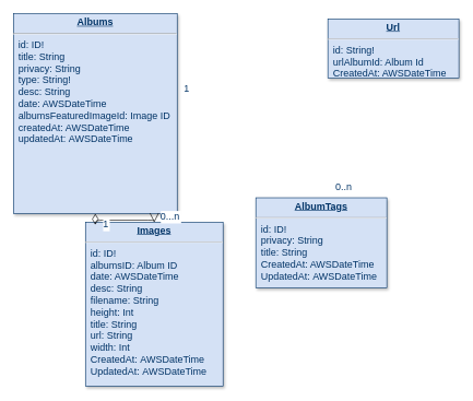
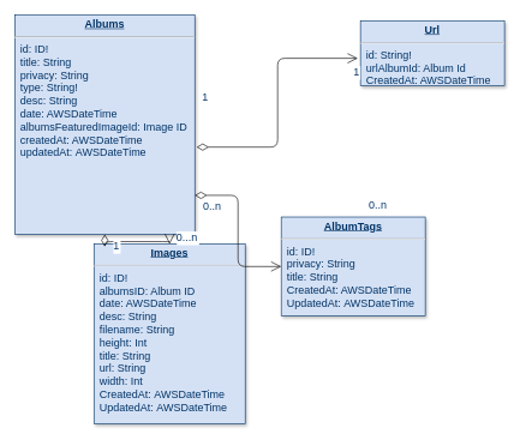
  <mxCell id="0" />
  <mxCell id="1" parent="0" />
  <mxCell id="2" value="&lt;p style=&quot;margin: 4px 0px 0px; text-align: center; text-decoration: underline; font-size: 15px;&quot;&gt;&lt;b style=&quot;font-size: 15px;&quot;&gt;Url&lt;/b&gt;&lt;/p&gt;&lt;hr style=&quot;font-size: 15px;&quot;&gt;&lt;p style=&quot;margin: 0px 0px 0px 8px; font-size: 15px;&quot;&gt;id: String!&lt;br style=&quot;font-size: 15px;&quot;&gt;urlAlbumId: Album Id&lt;/p&gt;&lt;p style=&quot;margin: 0px 0px 0px 8px; font-size: 15px;&quot;&gt;&lt;span style=&quot;background-color: initial; font-size: 15px;&quot;&gt;CreatedAt: AWSDateTime&lt;/span&gt;&lt;br style=&quot;font-size: 15px;&quot;&gt;&lt;/p&gt;&lt;p style=&quot;margin: 0px 0px 0px 8px; font-size: 15px;&quot;&gt;UpdatedAt: AWSDateTime&lt;/p&gt;&lt;p style=&quot;margin: 0px 0px 0px 8px; font-size: 15px;&quot;&gt;&lt;br style=&quot;font-size: 15px;&quot;&gt;&lt;/p&gt;" style="verticalAlign=top;align=left;overflow=fill;fontSize=15;fontFamily=Helvetica;html=1;strokeColor=#003366;shadow=1;fillColor=#D4E1F5;fontColor=#003366" parent="1" vertex="1"><mxGeometry x="500" y="28.36" width="200" height="90" as="geometry" /></mxCell>
  <mxCell id="3" value="&lt;p style=&quot;margin: 4px 0px 0px; text-align: center; text-decoration: underline; font-size: 15px;&quot;&gt;&lt;b style=&quot;font-size: 15px;&quot;&gt;AlbumTags&lt;/b&gt;&lt;/p&gt;&lt;hr style=&quot;font-size: 15px;&quot;&gt;&lt;p style=&quot;margin: 0px 0px 0px 8px; font-size: 15px;&quot;&gt;&lt;span style=&quot;background-color: initial; font-size: 15px;&quot;&gt;id: ID!&lt;/span&gt;&lt;/p&gt;&lt;p style=&quot;margin: 0px 0px 0px 8px; font-size: 15px;&quot;&gt;&lt;span style=&quot;background-color: initial; font-size: 15px;&quot;&gt;privacy: String&lt;/span&gt;&lt;/p&gt;&lt;p style=&quot;margin: 0px 0px 0px 8px; font-size: 15px;&quot;&gt;&lt;span style=&quot;background-color: initial; font-size: 15px;&quot;&gt;title: String&lt;/span&gt;&lt;/p&gt;&lt;p style=&quot;margin: 0px 0px 0px 8px; font-size: 15px;&quot;&gt;&lt;span style=&quot;background-color: initial; font-size: 15px;&quot;&gt;CreatedAt: AWSDateTime&lt;/span&gt;&lt;br style=&quot;font-size: 15px;&quot;&gt;&lt;/p&gt;&lt;p style=&quot;margin: 0px 0px 0px 8px; font-size: 15px;&quot;&gt;UpdatedAt:&amp;nbsp;&lt;span style=&quot;background-color: initial; font-size: 15px;&quot;&gt;AWSDateTime&lt;/span&gt;&lt;/p&gt;" style="verticalAlign=top;align=left;overflow=fill;fontSize=15;fontFamily=Helvetica;html=1;strokeColor=#003366;shadow=1;fillColor=#D4E1F5;fontColor=#003366" parent="1" vertex="1"><mxGeometry x="390" y="300.86" width="200" height="137.5" as="geometry" /></mxCell>
  <mxCell id="4" value="&lt;p style=&quot;margin: 4px 0px 0px; text-align: center; text-decoration: underline; font-size: 15px;&quot;&gt;&lt;b style=&quot;font-size: 15px;&quot;&gt;Images&lt;/b&gt;&lt;/p&gt;&lt;hr style=&quot;font-size: 15px;&quot;&gt;&lt;p style=&quot;margin: 0px 0px 0px 8px; font-size: 15px;&quot;&gt;id: ID!&lt;/p&gt;&lt;p style=&quot;margin: 0px 0px 0px 8px; font-size: 15px;&quot;&gt;albumsID: Album ID&lt;/p&gt;&lt;p style=&quot;margin: 0px 0px 0px 8px; font-size: 15px;&quot;&gt;date: AWSDateTime&lt;span style=&quot;color: rgba(0, 0, 0, 0); font-family: monospace; font-size: 0px; background-color: initial;&quot;&gt;%3CmxGraphModel%3E%3Croot%3E%3CmxCell%20id%3D%220%22%2F%3E%3CmxCell%20id%3D%221%22%20parent%3D%220%22%2F%3E%3CmxCell%20id%3D%222%22%20value%3D%220..n%22%20style%3D%22resizable%3D0%3Balign%3Dleft%3BverticalAlign%3Dtop%3BlabelBackgroundColor%3D%23ffffff%3BfontSize%3D15%3BstrokeColor%3D%23003366%3Bshadow%3D1%3BfillColor%3D%23D4E1F5%3BfontColor%3D%23003366%22%20connectable%3D%220%22%20vertex%3D%221%22%20parent%3D%221%22%3E%3CmxGeometry%20x%3D%22300%22%20y%3D%22201.132%22%20as%3D%22geometry%22%2F%3E%3C%2FmxCell%3E%3C%2Froot%3E%3C%2FmxGraphModel%3EAWS&lt;/span&gt;&lt;/p&gt;&lt;p style=&quot;margin: 0px 0px 0px 8px; font-size: 15px;&quot;&gt;desc: String&lt;/p&gt;&lt;p style=&quot;margin: 0px 0px 0px 8px; font-size: 15px;&quot;&gt;filename: String&lt;/p&gt;&lt;p style=&quot;margin: 0px 0px 0px 8px; font-size: 15px;&quot;&gt;height: Int&lt;/p&gt;&lt;p style=&quot;margin: 0px 0px 0px 8px; font-size: 15px;&quot;&gt;title: String&lt;/p&gt;&lt;p style=&quot;margin: 0px 0px 0px 8px; font-size: 15px;&quot;&gt;url: String&lt;/p&gt;&lt;p style=&quot;margin: 0px 0px 0px 8px; font-size: 15px;&quot;&gt;width: Int&lt;/p&gt;&lt;p style=&quot;margin: 0px 0px 0px 8px; font-size: 15px;&quot;&gt;CreatedAt:&amp;nbsp;&lt;span style=&quot;background-color: initial;&quot;&gt;AWSDateTime&lt;/span&gt;&lt;/p&gt;&lt;p style=&quot;margin: 0px 0px 0px 8px; font-size: 15px;&quot;&gt;UpdatedAt:&amp;nbsp;&lt;span style=&quot;background-color: initial;&quot;&gt;AWSDateTime&lt;/span&gt;&lt;/p&gt;&lt;p style=&quot;margin: 0px 0px 0px 8px; font-size: 15px;&quot;&gt;&lt;br&gt;&lt;/p&gt;" style="verticalAlign=top;align=left;overflow=fill;fontSize=15;fontFamily=Helvetica;html=1;strokeColor=#003366;shadow=1;fillColor=#D4E1F5;fontColor=#003366" parent="1" vertex="1"><mxGeometry x="130" y="338.36" width="210" height="250" as="geometry" /></mxCell>
  <mxCell id="5" value="&lt;p style=&quot;margin: 4px 0px 0px; text-align: center; text-decoration: underline; font-size: 15px;&quot;&gt;&lt;b style=&quot;font-size: 15px;&quot;&gt;Albums&lt;/b&gt;&lt;/p&gt;&lt;hr style=&quot;font-size: 15px;&quot;&gt;&lt;p style=&quot;margin: 0px 0px 0px 8px; font-size: 15px;&quot;&gt;id: ID!&lt;/p&gt;&lt;p style=&quot;margin: 0px 0px 0px 8px; font-size: 15px;&quot;&gt;title: String&lt;/p&gt;&lt;p style=&quot;margin: 0px 0px 0px 8px; font-size: 15px;&quot;&gt;privacy: String&lt;/p&gt;&lt;p style=&quot;margin: 0px 0px 0px 8px; font-size: 15px;&quot;&gt;type: String!&lt;/p&gt;&lt;p style=&quot;margin: 0px 0px 0px 8px; font-size: 15px;&quot;&gt;desc: String&lt;/p&gt;&lt;p style=&quot;margin: 0px 0px 0px 8px; font-size: 15px;&quot;&gt;date: AWSDateTime&lt;/p&gt;&lt;p style=&quot;margin: 0px 0px 0px 8px; font-size: 15px;&quot;&gt;albumsFeaturedImageId: Image ID&lt;/p&gt;&lt;p style=&quot;margin: 0px 0px 0px 8px; font-size: 15px;&quot;&gt;&lt;span style=&quot;background-color: initial; font-size: 15px;&quot;&gt;createdAt: AWSDateTime&lt;/span&gt;&lt;br style=&quot;font-size: 15px;&quot;&gt;&lt;/p&gt;&lt;p style=&quot;margin: 0px 0px 0px 8px; font-size: 15px;&quot;&gt;updatedAt:&amp;nbsp;&lt;span style=&quot;background-color: initial; font-size: 15px;&quot;&gt;AWSDateTime&lt;/span&gt;&lt;/p&gt;&lt;p style=&quot;margin: 0px 0px 0px 8px; font-size: 15px;&quot;&gt;&lt;br style=&quot;font-size: 15px;&quot;&gt;&lt;/p&gt;" style="verticalAlign=top;align=left;overflow=fill;fontSize=15;fontFamily=Helvetica;html=1;strokeColor=#003366;shadow=1;fillColor=#D4E1F5;fontColor=#003366" parent="1" vertex="1"><mxGeometry x="20" y="20" width="250" height="305" as="geometry" /></mxCell>
+ <mxCell id="6" value="" style="endArrow=open;endSize=12;startArrow=diamondThin;startSize=14;startFill=0;edgeStyle=orthogonalEdgeStyle;exitX=1;exitY=0.822;exitDx=0;exitDy=0;exitPerimeter=0;fontSize=15;" parent="1" source="5" target="3" edge="1"><mxGeometry y="160" as="geometry"><mxPoint x="-20" y="158.36" as="sourcePoint" /><mxPoint x="140" y="158.36" as="targetPoint" /></mxGeometry></mxCell>
+ <mxCell id="7" value="0..n" style="resizable=0;align=left;verticalAlign=top;labelBackgroundColor=#ffffff;fontSize=15;strokeColor=#003366;shadow=1;fillColor=#D4E1F5;fontColor=#003366" parent="6" connectable="0" vertex="1"><mxGeometry x="-1" relative="1" as="geometry"><mxPoint x="10" as="offset" /></mxGeometry></mxCell>
  <mxCell id="8" value="" style="endArrow=open;endSize=12;startArrow=diamondThin;startSize=14;startFill=0;edgeStyle=orthogonalEdgeStyle;fontSize=15;" parent="1" source="5" target="4" edge="1"><mxGeometry x="620" y="340" as="geometry"><mxPoint x="600" y="338.36" as="sourcePoint" /><mxPoint x="760" y="338.36" as="targetPoint" /></mxGeometry></mxCell>
  <mxCell id="9" value="1" style="resizable=0;align=left;verticalAlign=top;labelBackgroundColor=#ffffff;fontSize=15;strokeColor=#003366;shadow=1;fillColor=#D4E1F5;fontColor=#003366" parent="8" connectable="0" vertex="1"><mxGeometry x="-1" relative="1" as="geometry"><mxPoint x="10" as="offset" /></mxGeometry></mxCell>
  <mxCell id="10" value="0...n" style="resizable=0;align=right;verticalAlign=top;labelBackgroundColor=#ffffff;fontSize=15;strokeColor=#003366;shadow=1;fillColor=#D4E1F5;fontColor=#003366" parent="8" connectable="0" vertex="1"><mxGeometry x="1" relative="1" as="geometry"><mxPoint x="40" y="-25" as="offset" /></mxGeometry></mxCell>
+ <mxCell id="11" value="" style="endArrow=open;endSize=12;startArrow=diamondThin;startSize=14;startFill=0;edgeStyle=orthogonalEdgeStyle;entryX=-0.019;entryY=0.575;entryDx=0;entryDy=0;exitX=1.01;exitY=0.602;exitDx=0;exitDy=0;exitPerimeter=0;entryPerimeter=0;fontSize=15;" edge="1" parent="1" source="5" target="2"><mxGeometry x="1119.36" y="540" as="geometry"><mxPoint x="210" y="178.36" as="sourcePoint" /><mxPoint x="210" y="88.36" as="targetPoint" /></mxGeometry></mxCell>
+ <mxCell id="12" value="1" style="resizable=0;align=right;verticalAlign=top;labelBackgroundColor=#ffffff;fontSize=15;strokeColor=#003366;shadow=1;fillColor=#D4E1F5;fontColor=#003366" connectable="0" vertex="1" parent="11"><mxGeometry x="1" relative="1" as="geometry"><mxPoint x="4" y="3" as="offset" /></mxGeometry></mxCell>
  <mxCell id="13" value="1" style="resizable=0;align=right;verticalAlign=top;labelBackgroundColor=#ffffff;fontSize=15;strokeColor=#003366;shadow=1;fillColor=#D4E1F5;fontColor=#003366;direction=south;" connectable="0" vertex="1" parent="1"><mxGeometry x="290" y="118.36" as="geometry" /></mxCell>
  <mxCell id="14" value="0..n" style="resizable=0;align=left;verticalAlign=top;labelBackgroundColor=#ffffff;fontSize=15;strokeColor=#003366;shadow=1;fillColor=#D4E1F5;fontColor=#003366" connectable="0" vertex="1" parent="1"><mxGeometry x="510" y="268.362" as="geometry" /></mxCell>
